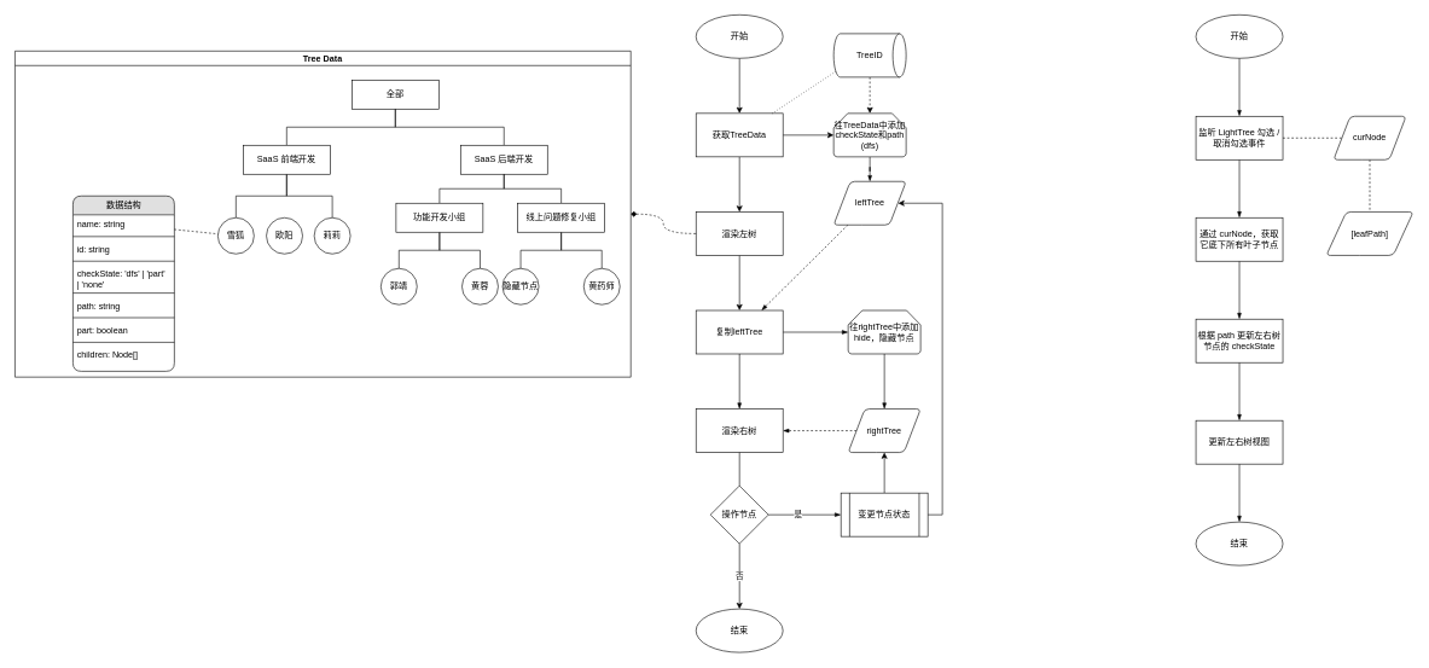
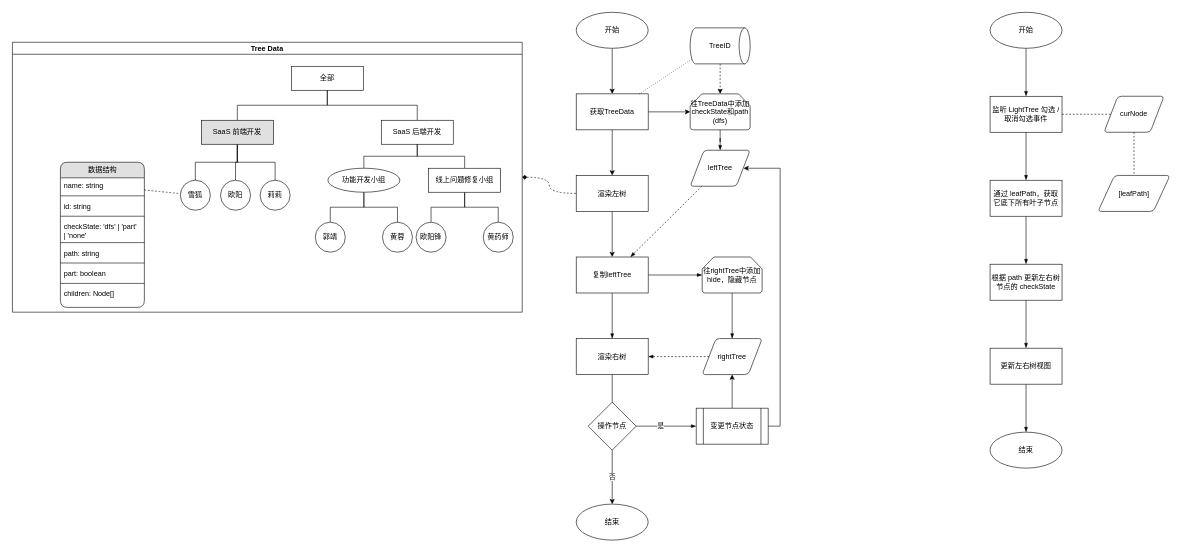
  <mxCell id="0" />
  <mxCell id="1" parent="0" />
  <mxCell id="2" value="" style="edgeStyle=orthogonalEdgeStyle;rounded=0;orthogonalLoop=1;jettySize=auto;html=1;strokeWidth=1;" parent="1" source="3" target="6" edge="1"><mxGeometry relative="1" as="geometry" /></mxCell>
  <mxCell id="3" value="开始" style="ellipse;whiteSpace=wrap;html=1;align=center;newEdgeStyle={&quot;edgeStyle&quot;:&quot;entityRelationEdgeStyle&quot;,&quot;startArrow&quot;:&quot;none&quot;,&quot;endArrow&quot;:&quot;none&quot;,&quot;segment&quot;:10,&quot;curved&quot;:1};treeFolding=1;treeMoving=1;fontFamily=Helvetica;fontSize=12;fontColor=rgb(0, 0, 0);strokeColor=rgb(0, 0, 0);fillColor=rgb(255, 255, 255);strokeWidth=1;" parent="1" vertex="1"><mxGeometry x="960" y="20" width="120" height="60" as="geometry" /></mxCell>
  <mxCell id="4" value="" style="edgeStyle=orthogonalEdgeStyle;rounded=0;orthogonalLoop=1;jettySize=auto;html=1;strokeWidth=1;" parent="1" source="6" target="8" edge="1"><mxGeometry relative="1" as="geometry" /></mxCell>
  <mxCell id="5" value="" style="edgeStyle=orthogonalEdgeStyle;rounded=0;orthogonalLoop=1;jettySize=auto;html=1;strokeWidth=1;" parent="1" source="6" target="16" edge="1"><mxGeometry relative="1" as="geometry"><mxPoint x="1160" y="190" as="targetPoint" /></mxGeometry></mxCell>
  <mxCell id="6" value="获取TreeData" style="whiteSpace=wrap;html=1;strokeWidth=1;" parent="1" vertex="1"><mxGeometry x="960" y="156" width="120" height="60" as="geometry" /></mxCell>
  <mxCell id="7" value="" style="edgeStyle=orthogonalEdgeStyle;rounded=0;orthogonalLoop=1;jettySize=auto;html=1;strokeWidth=1;" parent="1" source="8" target="11" edge="1"><mxGeometry relative="1" as="geometry" /></mxCell>
  <mxCell id="8" value="渲染左树" style="whiteSpace=wrap;html=1;strokeWidth=1;" parent="1" vertex="1"><mxGeometry x="960" y="292" width="120" height="60" as="geometry" /></mxCell>
  <mxCell id="9" value="" style="edgeStyle=orthogonalEdgeStyle;rounded=0;orthogonalLoop=1;jettySize=auto;html=1;endArrow=blockThin;endFill=1;strokeWidth=1;" parent="1" source="11" target="17" edge="1"><mxGeometry relative="1" as="geometry" /></mxCell>
  <mxCell id="10" value="" style="edgeStyle=orthogonalEdgeStyle;rounded=0;orthogonalLoop=1;jettySize=auto;html=1;endArrow=blockThin;endFill=1;strokeWidth=1;" parent="1" source="11" target="21" edge="1"><mxGeometry relative="1" as="geometry" /></mxCell>
  <mxCell id="11" value="复制leftTree" style="whiteSpace=wrap;html=1;strokeWidth=1;" parent="1" vertex="1"><mxGeometry x="960" y="428" width="120" height="60" as="geometry" /></mxCell>
  <mxCell id="12" value="结束" style="ellipse;whiteSpace=wrap;html=1;strokeWidth=1;" parent="1" vertex="1"><mxGeometry x="960" y="840" width="120" height="60" as="geometry" /></mxCell>
  <mxCell id="13" value="" style="edgeStyle=orthogonalEdgeStyle;rounded=0;orthogonalLoop=1;jettySize=auto;html=1;dashed=1;strokeWidth=1;" parent="1" source="14" target="16" edge="1"><mxGeometry relative="1" as="geometry"><mxPoint x="1210" y="156" as="targetPoint" /></mxGeometry></mxCell>
  <mxCell id="14" value="TreeID" style="strokeWidth=1;html=1;shape=mxgraph.flowchart.direct_data;whiteSpace=wrap;" parent="1" vertex="1"><mxGeometry x="1150" y="46" width="100" height="60" as="geometry" /></mxCell>
  <mxCell id="15" value="" style="edgeStyle=orthogonalEdgeStyle;rounded=0;orthogonalLoop=1;jettySize=auto;html=1;endArrow=blockThin;endFill=1;strokeWidth=1;" parent="1" source="16" target="19" edge="1"><mxGeometry relative="1" as="geometry" /></mxCell>
  <mxCell id="16" value="往TreeData中添加checkState和path (dfs)" style="strokeWidth=1;html=1;shape=mxgraph.flowchart.loop_limit;whiteSpace=wrap;" parent="1" vertex="1"><mxGeometry x="1150" y="156" width="100" height="60" as="geometry" /></mxCell>
  <mxCell id="17" value="渲染右树" style="rounded=0;whiteSpace=wrap;html=1;sketch=0;strokeWidth=1;" parent="1" vertex="1"><mxGeometry x="960" y="564" width="120" height="60" as="geometry" /></mxCell>
  <mxCell id="18" value="" style="rounded=0;orthogonalLoop=1;jettySize=auto;html=1;endArrow=blockThin;endFill=1;dashed=1;strokeWidth=1;" parent="1" source="19" target="11" edge="1"><mxGeometry relative="1" as="geometry" /></mxCell>
  <mxCell id="19" value="leftTree" style="shape=parallelogram;html=1;strokeWidth=1;perimeter=parallelogramPerimeter;whiteSpace=wrap;rounded=1;arcSize=12;size=0.23;sketch=0;" parent="1" vertex="1"><mxGeometry x="1150" y="250" width="100" height="60" as="geometry" /></mxCell>
  <mxCell id="20" value="" style="edgeStyle=orthogonalEdgeStyle;rounded=0;orthogonalLoop=1;jettySize=auto;html=1;endArrow=blockThin;endFill=1;strokeWidth=1;" parent="1" source="21" target="23" edge="1"><mxGeometry relative="1" as="geometry" /></mxCell>
  <mxCell id="21" value="往rightTree中添加hide，隐藏节点" style="strokeWidth=1;html=1;shape=mxgraph.flowchart.loop_limit;whiteSpace=wrap;sketch=0;" parent="1" vertex="1"><mxGeometry x="1170" y="428" width="100" height="60" as="geometry" /></mxCell>
  <mxCell id="22" value="" style="edgeStyle=orthogonalEdgeStyle;rounded=0;orthogonalLoop=1;jettySize=auto;html=1;endArrow=blockThin;endFill=1;dashed=1;strokeWidth=1;" parent="1" source="23" target="17" edge="1"><mxGeometry relative="1" as="geometry" /></mxCell>
  <mxCell id="23" value="rightTree" style="shape=parallelogram;html=1;strokeWidth=1;perimeter=parallelogramPerimeter;whiteSpace=wrap;rounded=1;arcSize=12;size=0.23;sketch=0;" parent="1" vertex="1"><mxGeometry x="1170" y="564" width="100" height="60" as="geometry" /></mxCell>
  <mxCell id="24" value="" style="edgeStyle=orthogonalEdgeStyle;rounded=0;orthogonalLoop=1;jettySize=auto;html=1;endArrow=blockThin;endFill=1;strokeWidth=1;" parent="1" source="25" target="28" edge="1"><mxGeometry relative="1" as="geometry" /></mxCell>
  <mxCell id="25" value="开始" style="ellipse;whiteSpace=wrap;html=1;sketch=0;strokeWidth=1;" parent="1" vertex="1"><mxGeometry x="1650" y="20" width="120" height="60" as="geometry" /></mxCell>
  <mxCell id="26" value="" style="endArrow=none;dashed=1;html=1;dashPattern=1 3;strokeWidth=1;rounded=0;entryX=0.03;entryY=0.867;entryDx=0;entryDy=0;entryPerimeter=0;" parent="1" source="6" target="14" edge="1"><mxGeometry width="50" height="50" relative="1" as="geometry"><mxPoint x="1080" y="236" as="sourcePoint" /><mxPoint x="1150.711" y="186" as="targetPoint" /></mxGeometry></mxCell>
  <mxCell id="27" value="" style="edgeStyle=orthogonalEdgeStyle;rounded=0;orthogonalLoop=1;jettySize=auto;html=1;endArrow=blockThin;endFill=1;strokeWidth=1;" parent="1" source="28" target="36" edge="1"><mxGeometry relative="1" as="geometry" /></mxCell>
  <mxCell id="28" value="监听 LightTree 勾选 / 取消勾选事件" style="whiteSpace=wrap;html=1;sketch=0;strokeWidth=1;" parent="1" vertex="1"><mxGeometry x="1650" y="160" width="120" height="60" as="geometry" /></mxCell>
  <mxCell id="29" value="" style="edgeStyle=orthogonalEdgeStyle;rounded=0;orthogonalLoop=1;jettySize=auto;html=1;startArrow=none;endArrow=blockThin;endFill=1;strokeWidth=1;" parent="1" source="84" target="33" edge="1"><mxGeometry relative="1" as="geometry"><mxPoint x="1020" y="624" as="sourcePoint" /><mxPoint x="1020" y="650" as="targetPoint" /></mxGeometry></mxCell>
  <mxCell id="30" value="是" style="edgeLabel;html=1;align=center;verticalAlign=middle;resizable=0;points=[];" vertex="1" connectable="0" parent="29"><mxGeometry x="-0.2" y="2" relative="1" as="geometry"><mxPoint as="offset" /></mxGeometry></mxCell>
  <mxCell id="31" style="edgeStyle=orthogonalEdgeStyle;rounded=0;orthogonalLoop=1;jettySize=auto;html=1;" edge="1" parent="1" source="33" target="23"><mxGeometry relative="1" as="geometry"><mxPoint x="1380" y="560" as="targetPoint" /></mxGeometry></mxCell>
  <mxCell id="32" style="edgeStyle=orthogonalEdgeStyle;rounded=0;orthogonalLoop=1;jettySize=auto;html=1;exitX=1;exitY=0.5;exitDx=0;exitDy=0;" edge="1" parent="1" source="33"><mxGeometry relative="1" as="geometry"><mxPoint x="1239" y="280" as="targetPoint" /><Array as="points"><mxPoint x="1300" y="710" /><mxPoint x="1300" y="280" /></Array></mxGeometry></mxCell>
  <mxCell id="33" value="变更节点状态" style="shape=process;whiteSpace=wrap;html=1;backgroundOutline=1;sketch=0;strokeWidth=1;" parent="1" vertex="1"><mxGeometry x="1160" y="680" width="120" height="60" as="geometry" /></mxCell>
  <mxCell id="34" value="" style="edgeStyle=orthogonalEdgeStyle;rounded=0;orthogonalLoop=1;jettySize=auto;html=1;endArrow=none;endFill=0;strokeWidth=1;dashed=1;" parent="1" source="44" target="37" edge="1"><mxGeometry relative="1" as="geometry"><mxPoint x="1860" y="330" as="targetPoint" /></mxGeometry></mxCell>
  <mxCell id="35" value="" style="edgeStyle=orthogonalEdgeStyle;rounded=0;orthogonalLoop=1;jettySize=auto;html=1;endArrow=blockThin;endFill=1;strokeWidth=1;" parent="1" source="36" target="39" edge="1"><mxGeometry relative="1" as="geometry" /></mxCell>
- <mxCell id="36" value="通过 curNode，获取它底下所有叶子节点" style="whiteSpace=wrap;html=1;sketch=0;strokeWidth=1;" parent="1" vertex="1"><mxGeometry x="1650" y="300" width="120" height="60" as="geometry" /></mxCell>
+ <mxCell id="36" value="通过 leafPath，获取它底下所有叶子节点" style="whiteSpace=wrap;html=1;sketch=0;strokeWidth=1;" parent="1" vertex="1"><mxGeometry x="1650" y="300" width="120" height="60" as="geometry" /></mxCell>
  <mxCell id="37" value="[leafPath]" style="shape=parallelogram;html=1;strokeWidth=1;perimeter=parallelogramPerimeter;whiteSpace=wrap;rounded=1;arcSize=12;size=0.23;sketch=0;" parent="1" vertex="1"><mxGeometry x="1830" y="292" width="120" height="60" as="geometry" /></mxCell>
  <mxCell id="38" value="" style="edgeStyle=orthogonalEdgeStyle;rounded=0;orthogonalLoop=1;jettySize=auto;html=1;endArrow=blockThin;endFill=1;strokeWidth=1;" parent="1" source="39" target="41" edge="1"><mxGeometry relative="1" as="geometry" /></mxCell>
  <mxCell id="39" value="根据 path 更新左右树节点的 checkState" style="whiteSpace=wrap;html=1;sketch=0;strokeWidth=1;" parent="1" vertex="1"><mxGeometry x="1650" y="440" width="120" height="60" as="geometry" /></mxCell>
  <mxCell id="40" value="" style="edgeStyle=orthogonalEdgeStyle;rounded=0;orthogonalLoop=1;jettySize=auto;html=1;endArrow=blockThin;endFill=1;strokeWidth=1;" parent="1" source="41" target="42" edge="1"><mxGeometry relative="1" as="geometry" /></mxCell>
  <mxCell id="41" value="更新左右树视图" style="whiteSpace=wrap;html=1;sketch=0;strokeWidth=1;" parent="1" vertex="1"><mxGeometry x="1650" y="580" width="120" height="60" as="geometry" /></mxCell>
  <mxCell id="42" value="结束" style="ellipse;whiteSpace=wrap;html=1;sketch=0;strokeWidth=1;" parent="1" vertex="1"><mxGeometry x="1650" y="720" width="120" height="60" as="geometry" /></mxCell>
  <mxCell id="43" value="" style="endArrow=none;dashed=1;html=1;rounded=0;entryX=0;entryY=0.5;entryDx=0;entryDy=0;strokeWidth=1;" parent="1" source="28" target="44" edge="1"><mxGeometry width="50" height="50" relative="1" as="geometry"><mxPoint x="1770" y="240" as="sourcePoint" /><mxPoint x="1840.711" y="190" as="targetPoint" /></mxGeometry></mxCell>
  <mxCell id="44" value="curNode" style="shape=parallelogram;html=1;strokeWidth=1;perimeter=parallelogramPerimeter;whiteSpace=wrap;rounded=1;arcSize=12;size=0.23;" parent="1" vertex="1"><mxGeometry x="1840" y="160" width="100" height="60" as="geometry" /></mxCell>
  <mxCell id="45" value="Tree Data" style="swimlane;startSize=20;horizontal=1;containerType=tree;strokeWidth=1;" parent="1" vertex="1"><mxGeometry x="20" y="70" width="850" height="450" as="geometry"><mxRectangle x="-550" y="170" width="110" height="20" as="alternateBounds" /></mxGeometry></mxCell>
  <mxCell id="46" value="" style="edgeStyle=elbowEdgeStyle;elbow=vertical;startArrow=none;endArrow=none;rounded=0;strokeWidth=1;" parent="45" source="47" target="51" edge="1"><mxGeometry relative="1" as="geometry" /></mxCell>
  <mxCell id="47" value="全部" style="whiteSpace=wrap;html=1;treeFolding=1;treeMoving=1;newEdgeStyle={&quot;edgeStyle&quot;:&quot;elbowEdgeStyle&quot;,&quot;startArrow&quot;:&quot;none&quot;,&quot;endArrow&quot;:&quot;none&quot;};strokeWidth=1;" parent="45" vertex="1"><mxGeometry x="465" y="40" width="120" height="40" as="geometry" /></mxCell>
  <mxCell id="48" style="edgeStyle=orthogonalEdgeStyle;rounded=0;orthogonalLoop=1;jettySize=auto;html=1;endArrow=none;endFill=0;strokeWidth=1;" parent="45" source="51" target="62" edge="1"><mxGeometry relative="1" as="geometry" /></mxCell>
+ <mxCell id="49" style="edgeStyle=orthogonalEdgeStyle;rounded=0;orthogonalLoop=1;jettySize=auto;html=1;endArrow=none;endFill=0;strokeWidth=1;" parent="45" source="51" target="63" edge="1"><mxGeometry relative="1" as="geometry" /></mxCell>
  <mxCell id="50" style="edgeStyle=orthogonalEdgeStyle;rounded=0;orthogonalLoop=1;jettySize=auto;html=1;endArrow=none;endFill=0;strokeWidth=1;" parent="45" source="51" target="64" edge="1"><mxGeometry relative="1" as="geometry" /></mxCell>
- <mxCell id="51" value="SaaS 前端开发" style="whiteSpace=wrap;html=1;treeFolding=1;treeMoving=1;newEdgeStyle={&quot;edgeStyle&quot;:&quot;elbowEdgeStyle&quot;,&quot;startArrow&quot;:&quot;none&quot;,&quot;endArrow&quot;:&quot;none&quot;};strokeWidth=1;" parent="45" vertex="1"><mxGeometry x="315" y="130" width="120" height="40" as="geometry" /></mxCell>
+ <mxCell id="51" value="SaaS 前端开发" style="whiteSpace=wrap;html=1;treeFolding=1;treeMoving=1;newEdgeStyle={&quot;edgeStyle&quot;:&quot;elbowEdgeStyle&quot;,&quot;startArrow&quot;:&quot;none&quot;,&quot;endArrow&quot;:&quot;none&quot;};strokeWidth=1;fillColor=#e0e0e0;" parent="45" vertex="1"><mxGeometry x="315" y="130" width="120" height="40" as="geometry" /></mxCell>
  <mxCell id="52" value="" style="edgeStyle=elbowEdgeStyle;rounded=0;orthogonalLoop=1;jettySize=auto;html=1;elbow=vertical;startArrow=none;endArrow=none;" parent="45" source="47" target="53" edge="1"><mxGeometry relative="1" as="geometry" /></mxCell>
  <mxCell id="53" value="SaaS 后端开发" style="whiteSpace=wrap;html=1;treeFolding=1;treeMoving=1;newEdgeStyle={&quot;edgeStyle&quot;:&quot;elbowEdgeStyle&quot;,&quot;startArrow&quot;:&quot;none&quot;,&quot;endArrow&quot;:&quot;none&quot;};strokeWidth=1;" parent="45" vertex="1"><mxGeometry x="615" y="130" width="120" height="40" as="geometry" /></mxCell>
  <mxCell id="54" value="" style="edgeStyle=elbowEdgeStyle;elbow=vertical;startArrow=none;endArrow=none;rounded=0;strokeWidth=1;" parent="45" source="53" target="57" edge="1"><mxGeometry relative="1" as="geometry"><mxPoint x="55" y="260" as="sourcePoint" /></mxGeometry></mxCell>
  <mxCell id="55" style="edgeStyle=orthogonalEdgeStyle;rounded=0;orthogonalLoop=1;jettySize=auto;html=1;endArrow=none;endFill=0;strokeWidth=1;" parent="45" source="57" target="65" edge="1"><mxGeometry relative="1" as="geometry" /></mxCell>
  <mxCell id="56" style="edgeStyle=orthogonalEdgeStyle;rounded=0;orthogonalLoop=1;jettySize=auto;html=1;endArrow=none;endFill=0;strokeWidth=1;" parent="45" source="57" target="66" edge="1"><mxGeometry relative="1" as="geometry" /></mxCell>
- <mxCell id="57" value="功能开发小组" style="whiteSpace=wrap;html=1;treeFolding=1;treeMoving=1;newEdgeStyle={&quot;edgeStyle&quot;:&quot;elbowEdgeStyle&quot;,&quot;startArrow&quot;:&quot;none&quot;,&quot;endArrow&quot;:&quot;none&quot;};strokeWidth=1;" parent="45" vertex="1"><mxGeometry x="526" y="210" width="120" height="40" as="geometry" /></mxCell>
+ <mxCell id="57" value="功能开发小组" style="ellipse;whiteSpace=wrap;html=1;treeFolding=1;treeMoving=1;newEdgeStyle={&quot;edgeStyle&quot;:&quot;elbowEdgeStyle&quot;,&quot;startArrow&quot;:&quot;none&quot;,&quot;endArrow&quot;:&quot;none&quot;};strokeWidth=1;" parent="45" vertex="1"><mxGeometry x="526" y="210" width="120" height="40" as="geometry" /></mxCell>
  <mxCell id="58" value="" style="edgeStyle=elbowEdgeStyle;elbow=vertical;startArrow=none;endArrow=none;rounded=0;strokeWidth=1;" parent="45" source="53" target="61" edge="1"><mxGeometry relative="1" as="geometry"><mxPoint x="-55" y="250" as="sourcePoint" /></mxGeometry></mxCell>
  <mxCell id="59" style="edgeStyle=orthogonalEdgeStyle;rounded=0;orthogonalLoop=1;jettySize=auto;html=1;endArrow=none;endFill=0;strokeWidth=1;" parent="45" source="61" target="67" edge="1"><mxGeometry relative="1" as="geometry" /></mxCell>
  <mxCell id="60" style="edgeStyle=orthogonalEdgeStyle;rounded=0;orthogonalLoop=1;jettySize=auto;html=1;endArrow=none;endFill=0;strokeWidth=1;" parent="45" source="61" target="68" edge="1"><mxGeometry relative="1" as="geometry" /></mxCell>
  <mxCell id="61" value="线上问题修复小组" style="whiteSpace=wrap;html=1;treeFolding=1;treeMoving=1;newEdgeStyle={&quot;edgeStyle&quot;:&quot;elbowEdgeStyle&quot;,&quot;startArrow&quot;:&quot;none&quot;,&quot;endArrow&quot;:&quot;none&quot;};strokeWidth=1;" parent="45" vertex="1"><mxGeometry x="694" y="210" width="120" height="40" as="geometry" /></mxCell>
  <mxCell id="62" value="雪狐" style="ellipse;whiteSpace=wrap;html=1;aspect=fixed;strokeWidth=1;" parent="45" vertex="1"><mxGeometry x="280" y="230" width="50" height="50" as="geometry" /></mxCell>
  <mxCell id="63" value="欧阳" style="ellipse;whiteSpace=wrap;html=1;aspect=fixed;strokeWidth=1;" parent="45" vertex="1"><mxGeometry x="347" y="230" width="50" height="50" as="geometry" /></mxCell>
  <mxCell id="64" value="莉莉" style="ellipse;whiteSpace=wrap;html=1;aspect=fixed;strokeWidth=1;" parent="45" vertex="1"><mxGeometry x="413" y="230" width="50" height="50" as="geometry" /></mxCell>
  <mxCell id="65" value="郭靖" style="ellipse;whiteSpace=wrap;html=1;aspect=fixed;strokeWidth=1;" parent="45" vertex="1"><mxGeometry x="505" y="300" width="50" height="50" as="geometry" /></mxCell>
  <mxCell id="66" value="黄蓉" style="ellipse;whiteSpace=wrap;html=1;aspect=fixed;strokeWidth=1;" parent="45" vertex="1"><mxGeometry x="617" y="300" width="50" height="50" as="geometry" /></mxCell>
- <mxCell id="67" value="隐藏节点" style="ellipse;whiteSpace=wrap;html=1;aspect=fixed;strokeWidth=1;" parent="45" vertex="1"><mxGeometry x="673" y="300" width="50" height="50" as="geometry" /></mxCell>
+ <mxCell id="67" value="欧阳锋" style="ellipse;whiteSpace=wrap;html=1;aspect=fixed;strokeWidth=1;" parent="45" vertex="1"><mxGeometry x="673" y="300" width="50" height="50" as="geometry" /></mxCell>
  <mxCell id="68" value="黄药师" style="ellipse;whiteSpace=wrap;html=1;aspect=fixed;strokeWidth=1;" parent="45" vertex="1"><mxGeometry x="785" y="300" width="50" height="50" as="geometry" /></mxCell>
  <mxCell id="69" value="数据结构" style="swimlane;html=1;fontStyle=0;childLayout=stackLayout;horizontal=1;startSize=26;fillColor=#e0e0e0;horizontalStack=0;resizeParent=1;resizeLast=0;collapsible=1;marginBottom=0;swimlaneFillColor=#ffffff;align=center;rounded=1;shadow=0;comic=0;labelBackgroundColor=none;strokeWidth=1;fontFamily=Verdana;fontSize=12" parent="45" vertex="1"><mxGeometry x="80" y="200" width="140" height="242" as="geometry"><mxRectangle x="1220" y="350" width="40" height="26" as="alternateBounds" /></mxGeometry></mxCell>
  <mxCell id="70" value="name: string" style="text;strokeColor=none;fillColor=none;align=left;verticalAlign=top;spacingLeft=4;spacingRight=4;overflow=hidden;rotatable=0;points=[[0,0.5],[1,0.5]];portConstraint=eastwest;" parent="69" vertex="1"><mxGeometry y="26" width="140" height="26" as="geometry" /></mxCell>
  <mxCell id="71" value="" style="line;strokeWidth=1;fillColor=none;align=left;verticalAlign=middle;spacingTop=-1;spacingLeft=3;spacingRight=3;rotatable=0;labelPosition=right;points=[];portConstraint=eastwest;" parent="69" vertex="1"><mxGeometry y="52" width="140" height="8" as="geometry" /></mxCell>
  <mxCell id="72" value="id: string" style="text;strokeColor=none;fillColor=none;align=left;verticalAlign=top;spacingLeft=4;spacingRight=4;overflow=hidden;rotatable=0;points=[[0,0.5],[1,0.5]];portConstraint=eastwest;" parent="69" vertex="1"><mxGeometry y="60" width="140" height="26" as="geometry" /></mxCell>
  <mxCell id="73" value="" style="line;strokeWidth=1;fillColor=none;align=left;verticalAlign=middle;spacingTop=-1;spacingLeft=3;spacingRight=3;rotatable=0;labelPosition=right;points=[];portConstraint=eastwest;" parent="69" vertex="1"><mxGeometry y="86" width="140" height="8" as="geometry" /></mxCell>
  <mxCell id="74" value="checkState: 'dfs' | 'part' &#10;| 'none'" style="text;strokeColor=none;fillColor=none;align=left;verticalAlign=top;spacingLeft=4;spacingRight=4;overflow=hidden;rotatable=0;points=[[0,0.5],[1,0.5]];portConstraint=eastwest;" parent="69" vertex="1"><mxGeometry y="94" width="140" height="36" as="geometry" /></mxCell>
  <mxCell id="75" value="" style="line;strokeWidth=1;fillColor=none;align=left;verticalAlign=middle;spacingTop=-1;spacingLeft=3;spacingRight=3;rotatable=0;labelPosition=right;points=[];portConstraint=eastwest;" parent="69" vertex="1"><mxGeometry y="130" width="140" height="8" as="geometry" /></mxCell>
  <mxCell id="76" value="path: string" style="text;strokeColor=none;fillColor=none;align=left;verticalAlign=top;spacingLeft=4;spacingRight=4;overflow=hidden;rotatable=0;points=[[0,0.5],[1,0.5]];portConstraint=eastwest;" parent="69" vertex="1"><mxGeometry y="138" width="140" height="26" as="geometry" /></mxCell>
  <mxCell id="77" value="" style="line;strokeWidth=1;fillColor=none;align=left;verticalAlign=middle;spacingTop=-1;spacingLeft=3;spacingRight=3;rotatable=0;labelPosition=right;points=[];portConstraint=eastwest;" parent="69" vertex="1"><mxGeometry y="164" width="140" height="8" as="geometry" /></mxCell>
  <mxCell id="78" value="part: boolean" style="text;strokeColor=none;fillColor=none;align=left;verticalAlign=top;spacingLeft=4;spacingRight=4;overflow=hidden;rotatable=0;points=[[0,0.5],[1,0.5]];portConstraint=eastwest;" parent="69" vertex="1"><mxGeometry y="172" width="140" height="26" as="geometry" /></mxCell>
  <mxCell id="79" value="" style="line;strokeWidth=1;fillColor=none;align=left;verticalAlign=middle;spacingTop=-1;spacingLeft=3;spacingRight=3;rotatable=0;labelPosition=right;points=[];portConstraint=eastwest;" parent="69" vertex="1"><mxGeometry y="198" width="140" height="8" as="geometry" /></mxCell>
  <mxCell id="80" value="children: Node[]" style="text;html=1;strokeColor=none;fillColor=none;spacingLeft=4;spacingRight=4;whiteSpace=wrap;overflow=hidden;rotatable=0;points=[[0,0.5],[1,0.5]];portConstraint=eastwest;align=left;" parent="69" vertex="1"><mxGeometry y="206" width="140" height="26" as="geometry" /></mxCell>
  <mxCell id="81" value="" style="endArrow=none;dashed=1;html=1;rounded=0;strokeWidth=1;curved=1;" parent="45" source="70" target="62" edge="1"><mxGeometry width="50" height="50" relative="1" as="geometry"><mxPoint x="220" y="299" as="sourcePoint" /><mxPoint x="290.711" y="249" as="targetPoint" /></mxGeometry></mxCell>
  <mxCell id="82" value="" style="endArrow=diamond;dashed=1;html=1;rounded=0;strokeWidth=1;edgeStyle=orthogonalEdgeStyle;curved=1;" parent="1" source="8" target="45" edge="1"><mxGeometry width="50" height="50" relative="1" as="geometry"><mxPoint x="889.289" y="372" as="sourcePoint" /><mxPoint x="889.289" y="322" as="targetPoint" /></mxGeometry></mxCell>
  <mxCell id="83" value="否" style="edgeStyle=orthogonalEdgeStyle;rounded=0;orthogonalLoop=1;jettySize=auto;html=1;" edge="1" parent="1" source="84" target="12"><mxGeometry relative="1" as="geometry" /></mxCell>
  <mxCell id="84" value="操作节点" style="rhombus;whiteSpace=wrap;html=1;" vertex="1" parent="1"><mxGeometry x="980" y="670" width="80" height="80" as="geometry" /></mxCell>
  <mxCell id="85" value="" style="edgeStyle=orthogonalEdgeStyle;rounded=0;orthogonalLoop=1;jettySize=auto;html=1;startArrow=none;endArrow=none;endFill=1;strokeWidth=1;" edge="1" parent="1" source="17" target="84"><mxGeometry relative="1" as="geometry"><mxPoint x="1020" y="624" as="sourcePoint" /><mxPoint x="1130" y="690" as="targetPoint" /></mxGeometry></mxCell>
